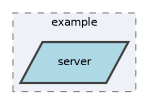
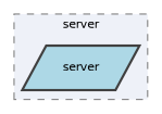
  digraph {
    compound=true
    n1 [color=grey25 fillcolor=lightblue fontname=Helvetica fontsize=10 height=0.2 label=server shape=parallelogram style="filled,bold" width=0.4]
    subgraph cluster_1 {
      bgcolor="#eef1f8"
      fontname=Helvetica
      fontsize=10
-     label=example
+     label=server
      pencolor=grey50
      style="filled,dashed"
      n1
    }
  }
